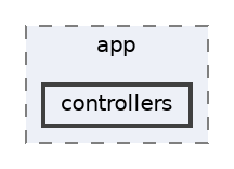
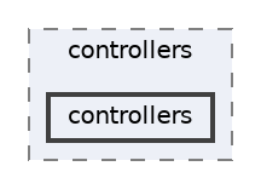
  digraph {
    compound=true
    n1 [color=grey25 fillcolor="#edf0f7" fontname=Helvetica fontsize=10 height=0.2 label=controllers shape=box style="filled,bold" width=0.4]
    subgraph cluster_1 {
      bgcolor="#edf0f7"
      fontname=Helvetica
      fontsize=10
-     label=app
+     label=controllers
      pencolor=grey50
      style="filled,dashed"
      n1
    }
  }
